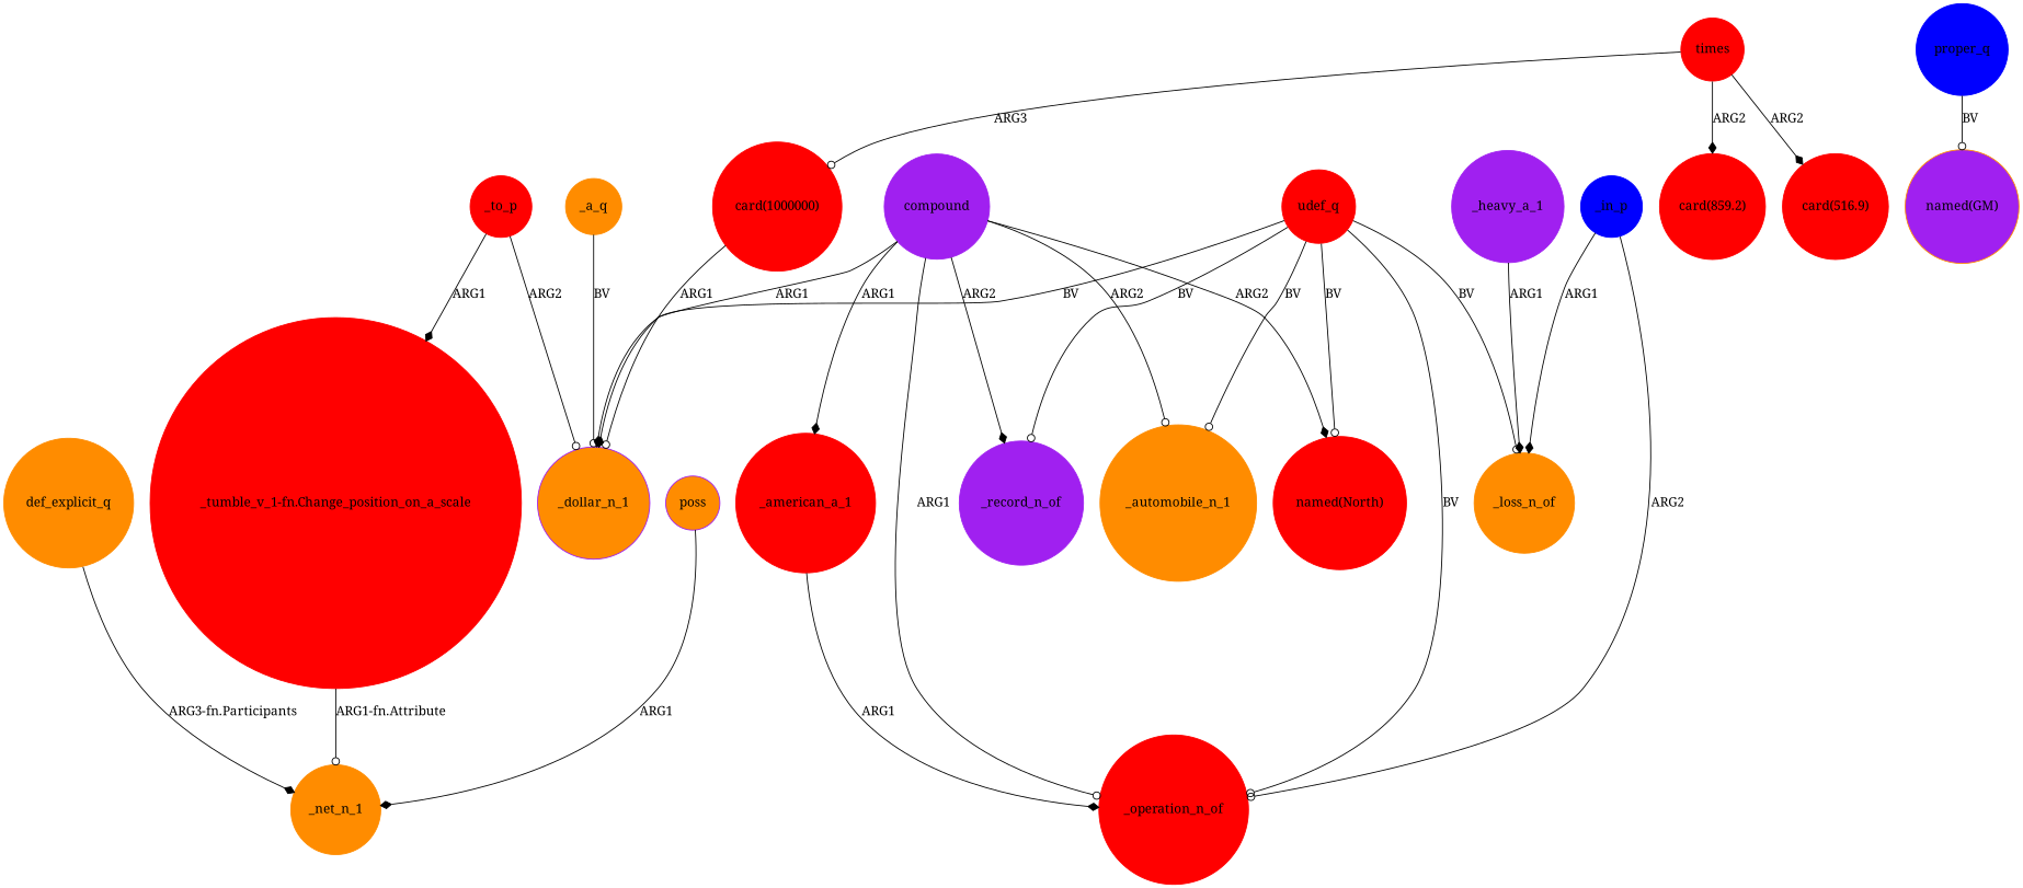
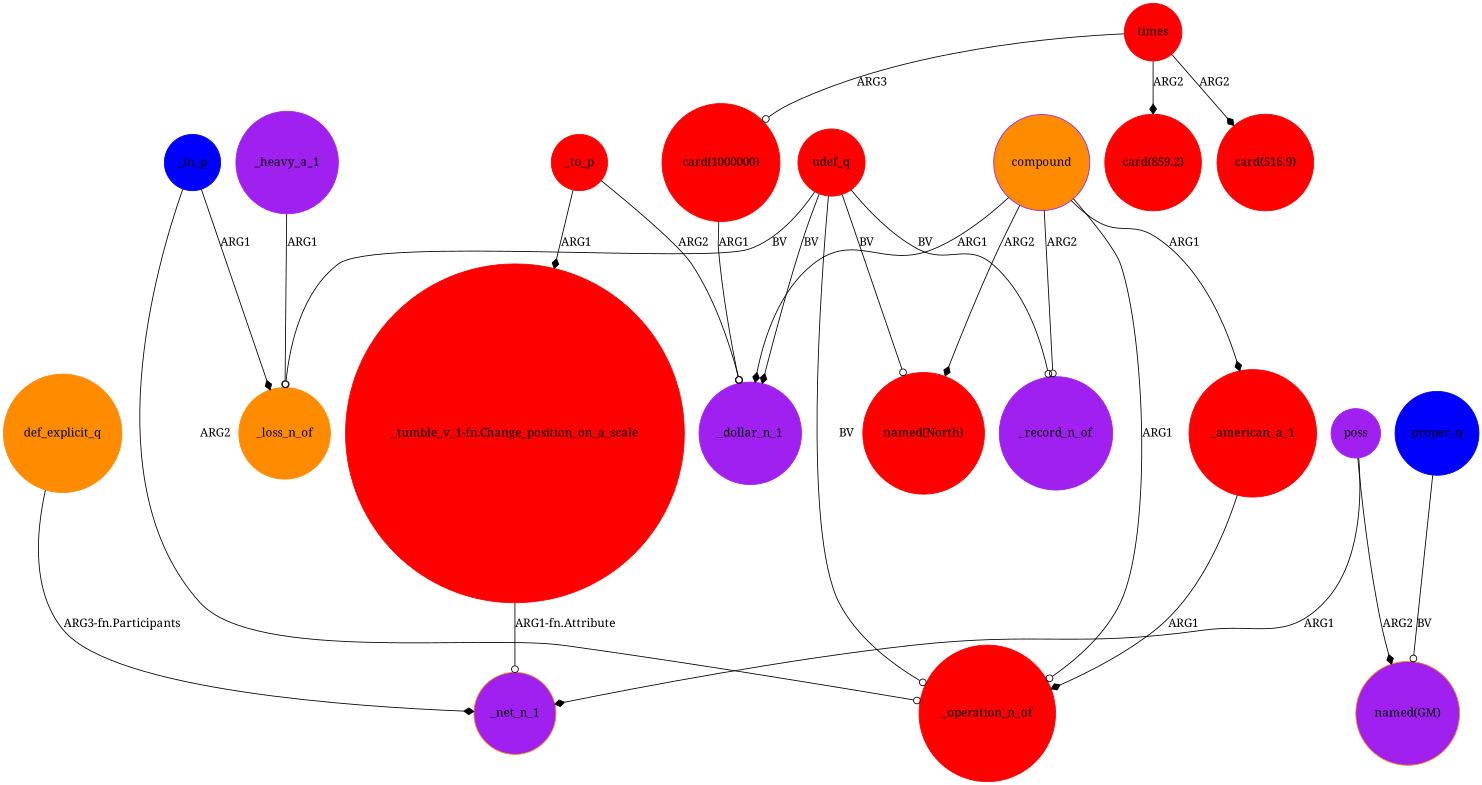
  digraph {
    fontname="Noto Serif"
    node [color=red fontname="Noto Serif" shape=circle style=filled]
    edge [arrowhead=odot fontname="Noto Serif"]
    def_explicit_q [color=darkorange]
-   _net_n_1 [color=darkorange]
+   _net_n_1 [color=darkorange fillcolor=purple]
    _in_p [color=blue]
    _operation_n_of
    _loss_n_of [color=darkorange]
-   _a_q [color=darkorange]
-   _dollar_n_1 [color=purple fillcolor=darkorange]
+   _dollar_n_1 [color=purple]
    udef_q
    _record_n_of [color=purple]
-   _automobile_n_1 [color=darkorange]
    "named(North)"
-   compound [color=purple]
+   compound [color=purple fillcolor=darkorange]
    _american_a_1
    "_tumble_v_1-fn.Change_position_on_a_scale"
    proper_q [color=blue]
    "named(GM)" [color=darkorange fillcolor=purple]
    times
    "card(1000000)"
    "card(859.2)"
    "card(516.9)"
    _to_p
    _heavy_a_1 [color=purple]
-   poss [color=purple fillcolor=darkorange]
+   poss [color=purple]
    def_explicit_q -> _net_n_1 [arrowhead=diamond label="ARG3-fn.Participants"]
    _in_p -> _operation_n_of [label=ARG2]
    _in_p -> _loss_n_of [arrowhead=diamond label=ARG1]
-   _a_q -> _dollar_n_1 [label=BV]
    udef_q -> _operation_n_of [label=BV]
    udef_q -> _loss_n_of [label=BV]
    udef_q -> _dollar_n_1 [arrowhead=diamond label=BV]
    udef_q -> _record_n_of [label=BV]
-   udef_q -> _automobile_n_1 [label=BV]
    udef_q -> "named(North)" [label=BV]
    compound -> _operation_n_of [label=ARG1]
    compound -> _dollar_n_1 [arrowhead=diamond label=ARG1]
-   compound -> _record_n_of [arrowhead=diamond label=ARG2]
-   compound -> _automobile_n_1 [label=ARG2]
+   compound -> _record_n_of [label=ARG2]
    compound -> "named(North)" [arrowhead=diamond label=ARG2]
    compound -> _american_a_1 [arrowhead=diamond label=ARG1]
    _american_a_1 -> _operation_n_of [arrowhead=diamond label=ARG1]
    "_tumble_v_1-fn.Change_position_on_a_scale" -> _net_n_1 [label="ARG1-fn.Attribute"]
    proper_q -> "named(GM)" [label=BV]
    times -> "card(1000000)" [label=ARG3]
    times -> "card(859.2)" [arrowhead=diamond label=ARG2]
    times -> "card(516.9)" [arrowhead=diamond label=ARG2]
    "card(1000000)" -> _dollar_n_1 [label=ARG1]
    _to_p -> _dollar_n_1 [label=ARG2]
    _to_p -> "_tumble_v_1-fn.Change_position_on_a_scale" [arrowhead=diamond label=ARG1]
-   _heavy_a_1 -> _loss_n_of [arrowhead=diamond label=ARG1]
+   _heavy_a_1 -> _loss_n_of [label=ARG1]
    poss -> _net_n_1 [arrowhead=diamond label=ARG1]
+   poss -> "named(GM)" [arrowhead=diamond label=ARG2]
  }
